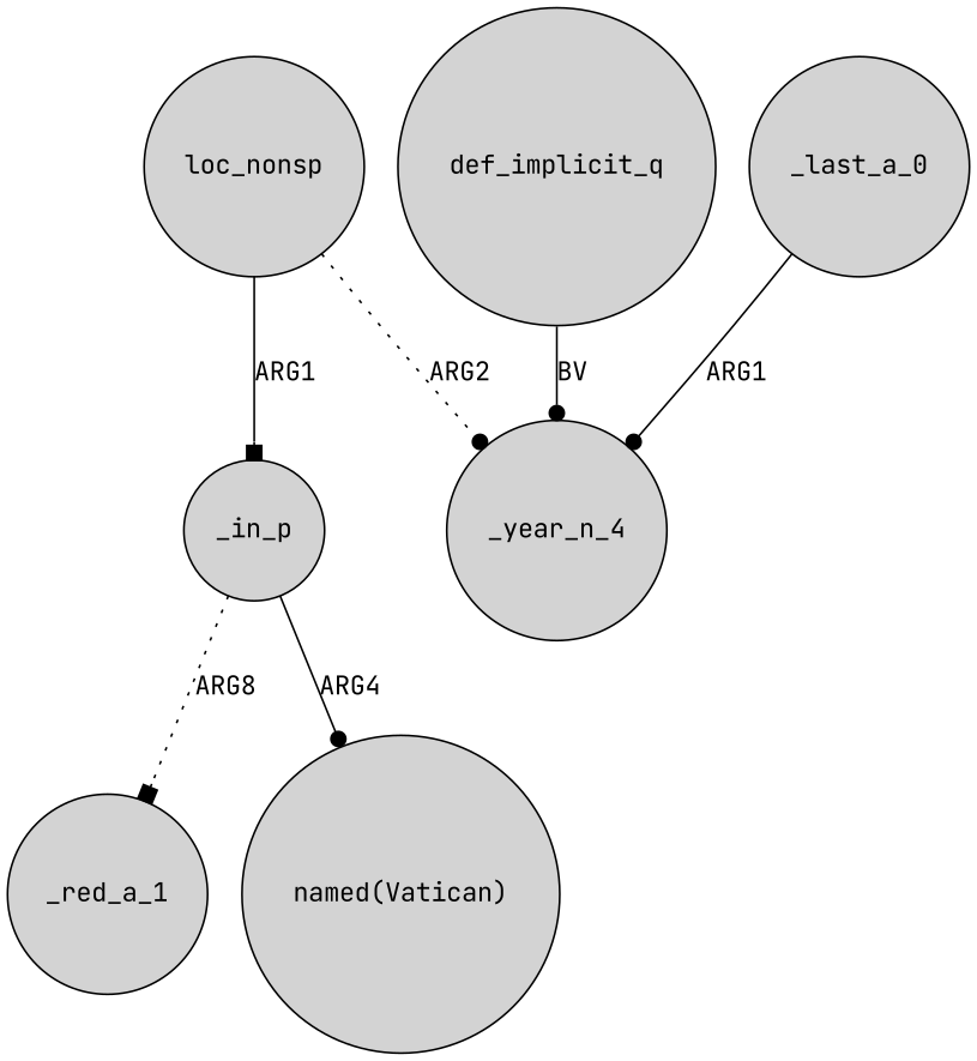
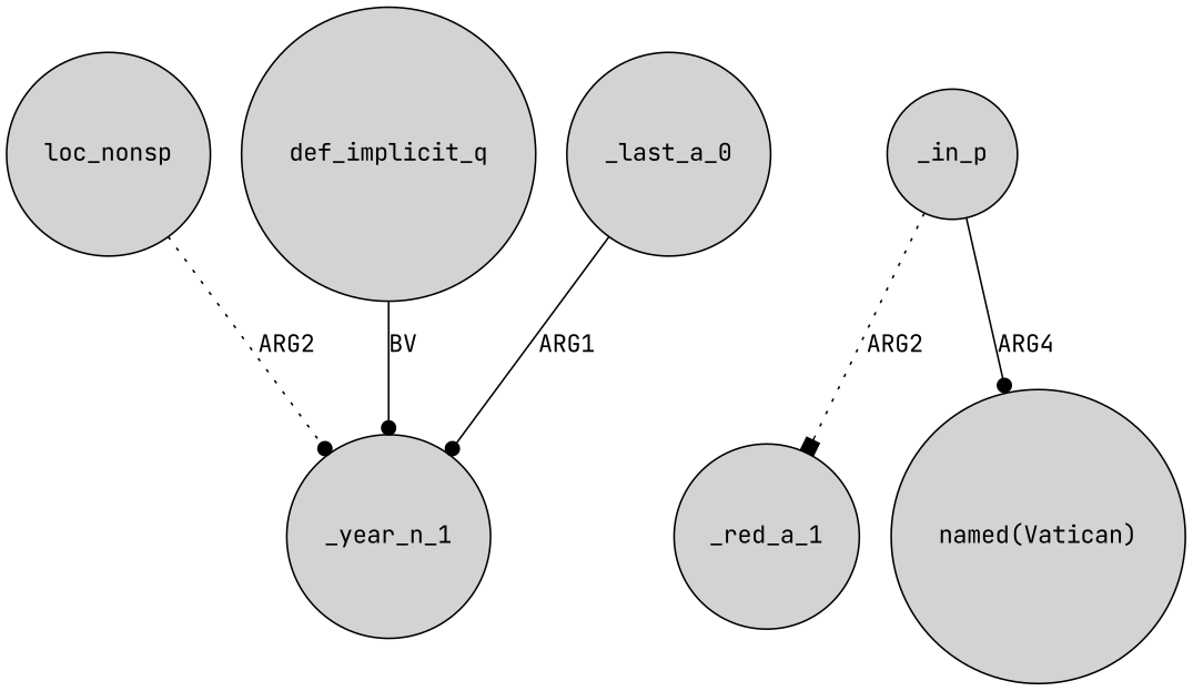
  digraph {
    fontname="JetBrains Mono"
    node [fontname="JetBrains Mono" shape=circle style=filled]
    edge [arrowhead=dot fontname="JetBrains Mono" style=solid]
    loc_nonsp
    _in_p
-   _year_n_1 [label=_year_n_4]
+   _year_n_1
    _red_a_1
    "named(Vatican)"
    def_implicit_q
    n7 [label=_last_a_0]
-   loc_nonsp -> _in_p [arrowhead=box label=ARG1]
    loc_nonsp -> _year_n_1 [label=ARG2 style=dotted]
-   _in_p -> _red_a_1 [arrowhead=box label=ARG8 style=dotted]
+   _in_p -> _red_a_1 [arrowhead=box label=ARG2 style=dotted]
    _in_p -> "named(Vatican)" [label=ARG4]
    def_implicit_q -> _year_n_1 [label=BV]
    n7 -> _year_n_1 [label=ARG1]
  }
